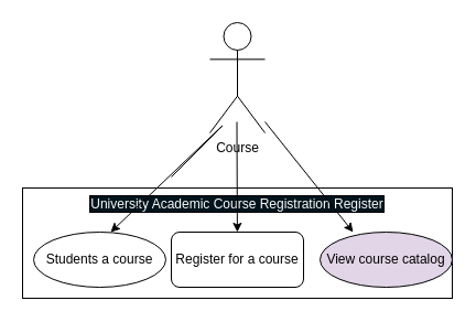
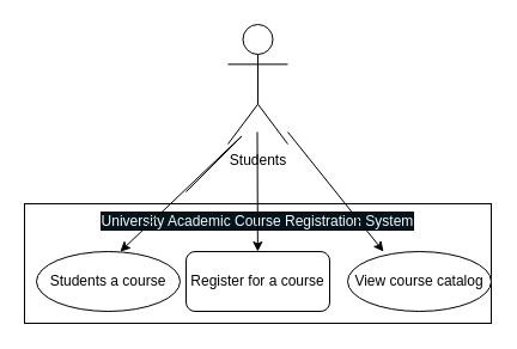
  <mxCell id="0" />
  <mxCell id="1" parent="0" />
- <mxCell id="2" value="Course" style="shape=umlActor;verticalLabelPosition=bottom;verticalAlign=top;html=1;outlineConnect=0;" parent="1" vertex="1"><mxGeometry x="190" y="20" width="50" height="100" as="geometry" /></mxCell>
- <mxCell id="3" value="&lt;font color=&quot;#fcfcfc&quot;&gt;University Academic Course Registration Register&lt;/font&gt;" style="rounded=0;whiteSpace=wrap;html=1;fontColor=#181616;labelBackgroundColor=#00141d;labelBorderColor=default;align=center;verticalAlign=top;" parent="1" vertex="1"><mxGeometry x="20" y="170" width="390" height="100" as="geometry" /></mxCell>
+ <mxCell id="2" value="Students" style="shape=umlActor;verticalLabelPosition=bottom;verticalAlign=top;html=1;outlineConnect=0;" parent="1" vertex="1"><mxGeometry x="190" y="20" width="50" height="100" as="geometry" /></mxCell>
+ <mxCell id="3" value="&lt;font color=&quot;#fcfcfc&quot;&gt;University Academic Course Registration System&lt;/font&gt;" style="rounded=0;whiteSpace=wrap;html=1;fontColor=#181616;labelBackgroundColor=#00141d;labelBorderColor=default;align=center;verticalAlign=top;" parent="1" vertex="1"><mxGeometry x="20" y="170" width="390" height="100" as="geometry" /></mxCell>
  <mxCell id="4" value="" style="endArrow=classic;html=1;" parent="1" edge="1"><mxGeometry width="50" height="50" relative="1" as="geometry"><mxPoint x="155" y="160" as="sourcePoint" /><mxPoint x="100" y="210" as="targetPoint" /><Array as="points"><mxPoint x="205" y="110" /></Array></mxGeometry></mxCell>
  <mxCell id="5" value="Students a course" style="ellipse;whiteSpace=wrap;html=1;" parent="1" vertex="1"><mxGeometry x="30" y="210" width="120" height="50" as="geometry" /></mxCell>
  <mxCell id="6" value="Register for a course" style="whiteSpace=wrap;html=1;rounded=1;" parent="1" vertex="1"><mxGeometry x="155" y="210" width="120" height="50" as="geometry" /></mxCell>
- <mxCell id="7" value="View course catalog" style="ellipse;whiteSpace=wrap;html=1;fillColor=#e1d5e7;" parent="1" vertex="1"><mxGeometry x="290" y="210" width="120" height="50" as="geometry" /></mxCell>
+ <mxCell id="7" value="View course catalog" style="ellipse;whiteSpace=wrap;html=1;" parent="1" vertex="1"><mxGeometry x="290" y="210" width="120" height="50" as="geometry" /></mxCell>
  <mxCell id="8" value="" style="endArrow=classic;html=1;" parent="1" target="6" edge="1"><mxGeometry width="50" height="50" relative="1" as="geometry"><mxPoint x="214.5" y="110" as="sourcePoint" /><mxPoint x="214.5" y="190" as="targetPoint" /></mxGeometry></mxCell>
  <mxCell id="9" value="" style="endArrow=classic;html=1;" parent="1" edge="1"><mxGeometry width="50" height="50" relative="1" as="geometry"><mxPoint x="240" y="110" as="sourcePoint" /><mxPoint x="320" y="210" as="targetPoint" /></mxGeometry></mxCell>
